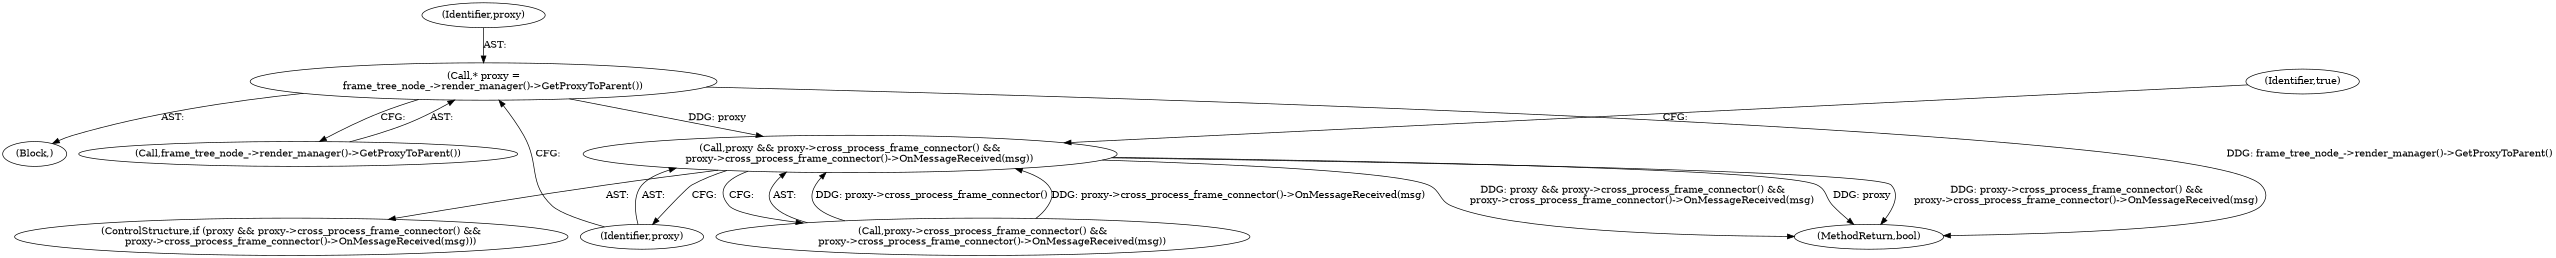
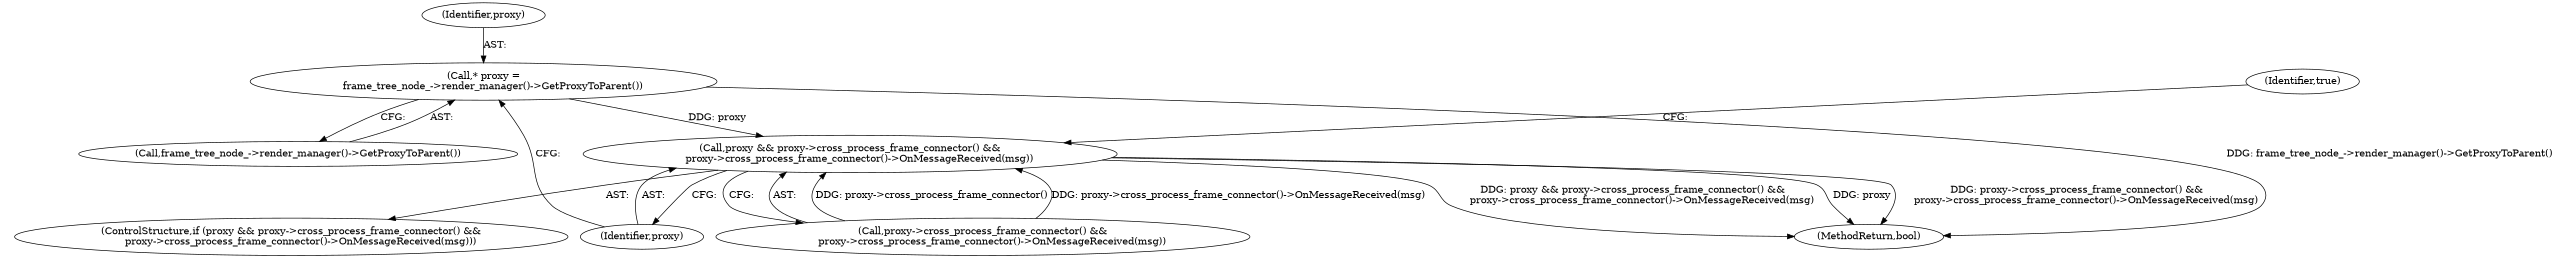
  digraph {
    n1 [label="(Call,* proxy =\n      frame_tree_node_->render_manager()->GetProxyToParent())"]
    n2 [label="(Call,proxy && proxy->cross_process_frame_connector() &&\n      proxy->cross_process_frame_connector()->OnMessageReceived(msg))"]
-   n3 [label="(Block,)"]
    n4 [label="(Call,frame_tree_node_->render_manager()->GetProxyToParent())"]
    n5 [label="(MethodReturn,bool)"]
    n6 [label="(Identifier,proxy)"]
    n7 [label="(ControlStructure,if (proxy && proxy->cross_process_frame_connector() &&\n      proxy->cross_process_frame_connector()->OnMessageReceived(msg)))"]
    n8 [label="(Call,proxy->cross_process_frame_connector() &&\n      proxy->cross_process_frame_connector()->OnMessageReceived(msg))"]
    n9 [label="(Identifier,proxy)"]
    n10 [label="(Identifier,true)"]
    n1 -> n2 [label="DDG: proxy"]
-   n1 -> n3 [label="AST: "]
    n1 -> n4 [label="CFG: "]
    n1 -> n5 [label="DDG: frame_tree_node_->render_manager()->GetProxyToParent()"]
    n2 -> n5 [label="DDG: proxy"]
    n2 -> n5 [label="DDG: proxy->cross_process_frame_connector() &&\n      proxy->cross_process_frame_connector()->OnMessageReceived(msg)"]
    n2 -> n5 [label="DDG: proxy && proxy->cross_process_frame_connector() &&\n      proxy->cross_process_frame_connector()->OnMessageReceived(msg)"]
    n2 -> n6 [label="CFG: "]
    n2 -> n7 [label="AST: "]
    n2 -> n8 [label="CFG: "]
    n4 -> n1 [label="AST: "]
    n6 -> n1 [label="CFG: "]
    n6 -> n2 [label="AST: "]
    n8 -> n2 [label="AST: "]
    n8 -> n2 [label="DDG: proxy->cross_process_frame_connector()"]
    n8 -> n2 [label="DDG: proxy->cross_process_frame_connector()->OnMessageReceived(msg)"]
    n9 -> n1 [label="AST: "]
    n10 -> n2 [label="CFG: "]
  }
